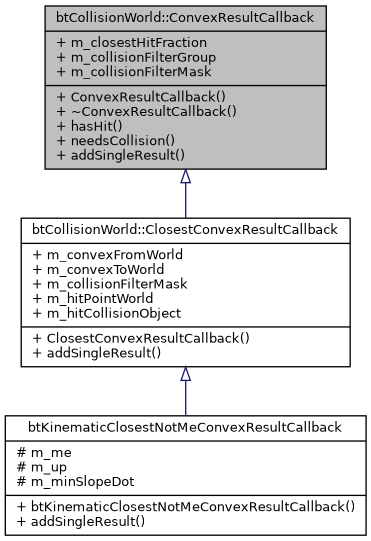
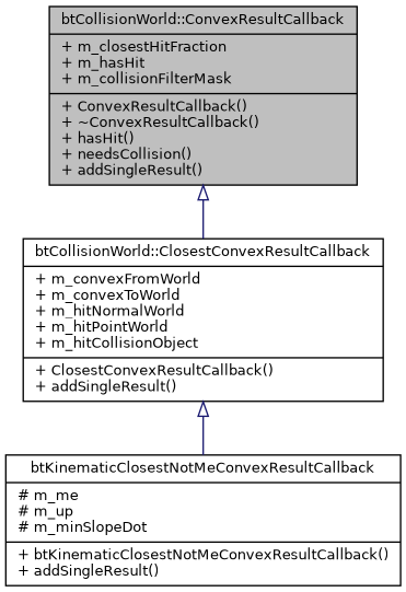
  digraph {
    node [color=black fillcolor=white fontname=Helvetica fontsize=10 shape=record style=filled]
    edge [arrowtail=empty color=midnightblue dir=back fontname=Helvetica fontsize=10 labelfontname=Helvetica labelfontsize=10 style=solid]
-   n1 [fillcolor=grey75 fontcolor=black height=0.2 label="{btCollisionWorld::ConvexResultCallback\n|+ m_closestHitFraction\l+ m_collisionFilterGroup\l+ m_collisionFilterMask\l|+ ConvexResultCallback()\l+ ~ConvexResultCallback()\l+ hasHit()\l+ needsCollision()\l+ addSingleResult()\l}" width=0.4]
-   n2 [height=0.2 label="{btCollisionWorld::ClosestConvexResultCallback\n|+ m_convexFromWorld\l+ m_convexToWorld\l+ m_collisionFilterMask\l+ m_hitPointWorld\l+ m_hitCollisionObject\l|+ ClosestConvexResultCallback()\l+ addSingleResult()\l}" width=0.4]
+   n1 [fillcolor=grey75 fontcolor=black height=0.2 label="{btCollisionWorld::ConvexResultCallback\n|+ m_closestHitFraction\l+ m_hasHit\l+ m_collisionFilterMask\l|+ ConvexResultCallback()\l+ ~ConvexResultCallback()\l+ hasHit()\l+ needsCollision()\l+ addSingleResult()\l}" width=0.4]
+   n2 [height=0.2 label="{btCollisionWorld::ClosestConvexResultCallback\n|+ m_convexFromWorld\l+ m_convexToWorld\l+ m_hitNormalWorld\l+ m_hitPointWorld\l+ m_hitCollisionObject\l|+ ClosestConvexResultCallback()\l+ addSingleResult()\l}" width=0.4]
    n3 [height=0.2 label="{btKinematicClosestNotMeConvexResultCallback\n|# m_me\l# m_up\l# m_minSlopeDot\l|+ btKinematicClosestNotMeConvexResultCallback()\l+ addSingleResult()\l}" width=0.4]
    n1 -> n2
    n2 -> n3
  }
